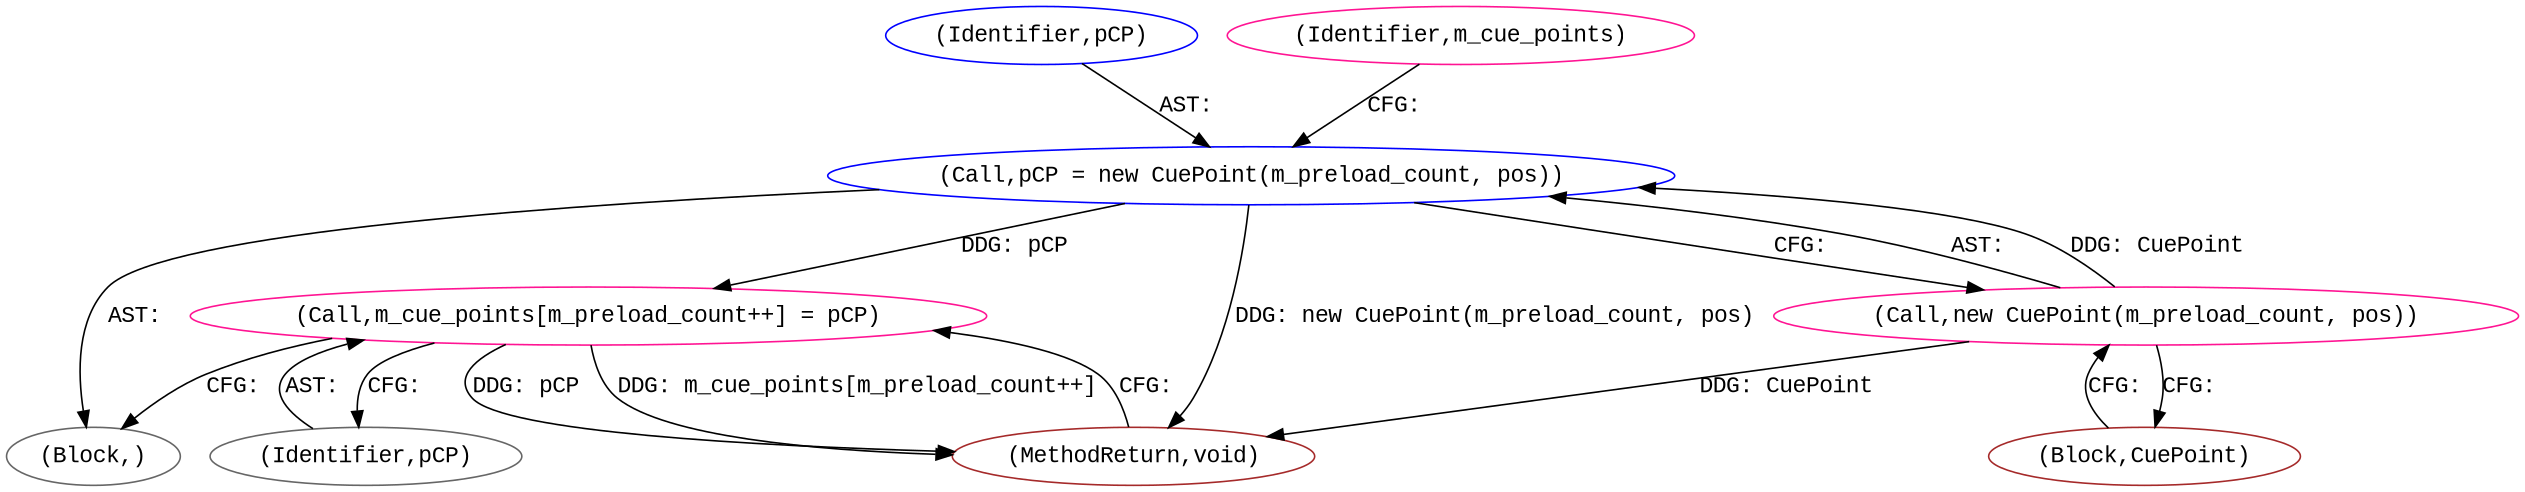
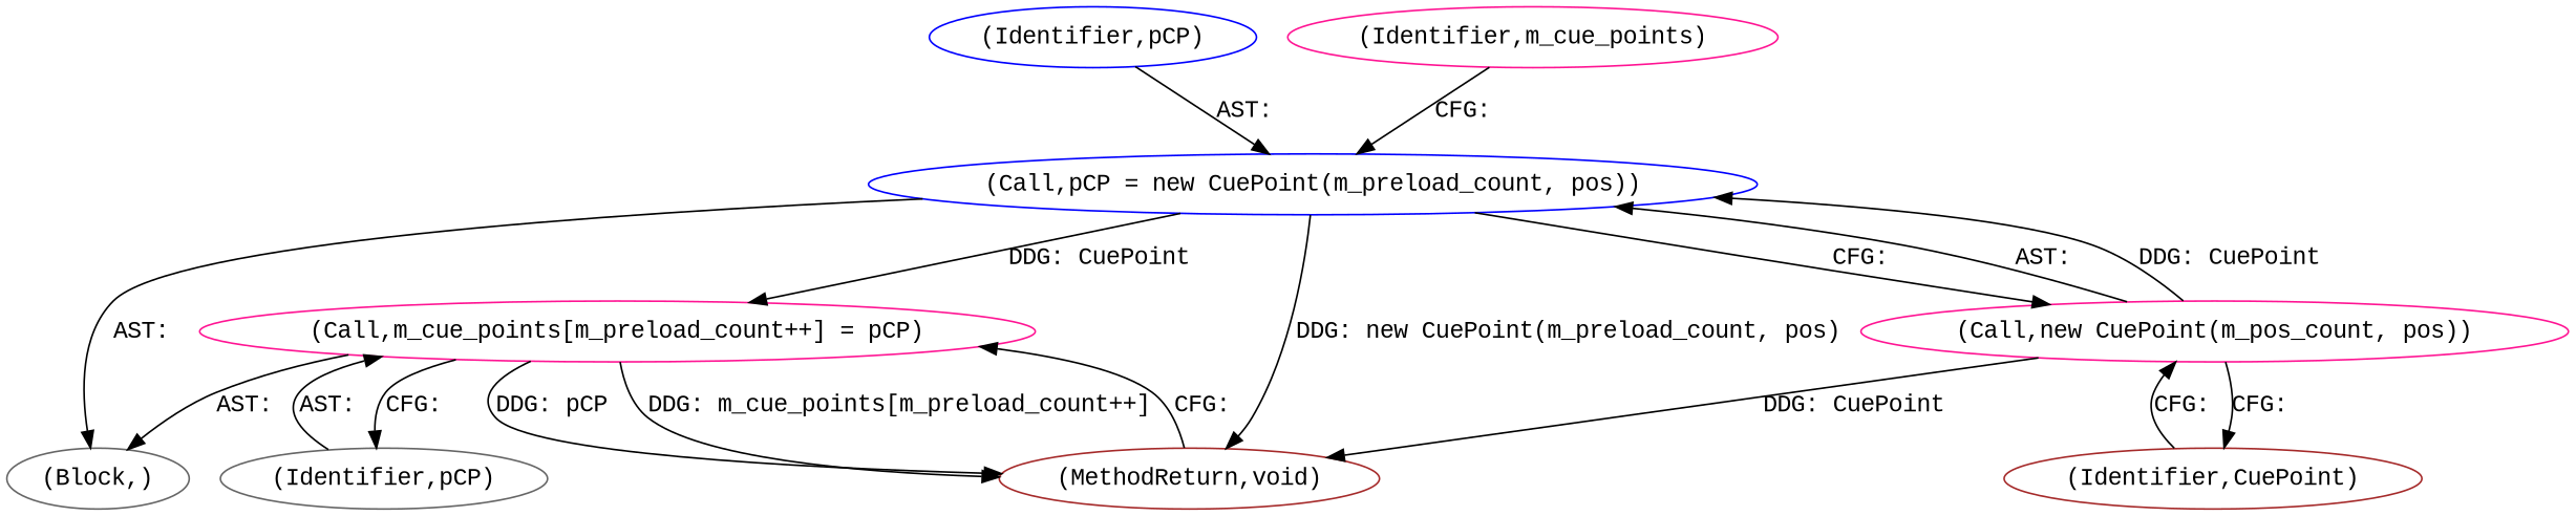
  digraph {
    fontname="Liberation Mono"
    node [color=deeppink fontname="Liberation Mono"]
    edge [fontname="Liberation Mono"]
    n1 [label="(Call,m_cue_points[m_preload_count++] = pCP)"]
    n2 [color=gray40 label="(Identifier,pCP)"]
    n3 [color=brown label="(MethodReturn,void)"]
    n4 [color=gray40 label="(Block,)"]
    n5 [color=blue label="(Call,pCP = new CuePoint(m_preload_count, pos))"]
-   n6 [label="(Call,new CuePoint(m_preload_count, pos))"]
-   n7 [color=brown label="(Block,CuePoint)"]
+   n6 [label="(Call,new CuePoint(m_pos_count, pos))"]
+   n7 [color=brown label="(Identifier,CuePoint)"]
    n8 [color=blue label="(Identifier,pCP)"]
    n9 [label="(Identifier,m_cue_points)"]
    n1 -> n2 [label="CFG: "]
    n1 -> n3 [label="DDG: pCP"]
    n1 -> n3 [label="DDG: m_cue_points[m_preload_count++]"]
-   n1 -> n4 [label="CFG: "]
+   n1 -> n4 [label="AST: "]
    n2 -> n1 [label="AST: "]
    n3 -> n1 [label="CFG: "]
-   n5 -> n1 [label="DDG: pCP"]
+   n5 -> n1 [label="DDG: CuePoint"]
    n5 -> n3 [label="DDG: new CuePoint(m_preload_count, pos)"]
    n5 -> n4 [label="AST: "]
    n5 -> n6 [label="CFG: "]
    n6 -> n3 [label="DDG: CuePoint"]
    n6 -> n5 [label="AST: "]
    n6 -> n5 [label="DDG: CuePoint"]
    n6 -> n7 [label="CFG: "]
    n7 -> n6 [label="CFG: "]
    n8 -> n5 [label="AST: "]
    n9 -> n5 [label="CFG: "]
  }
